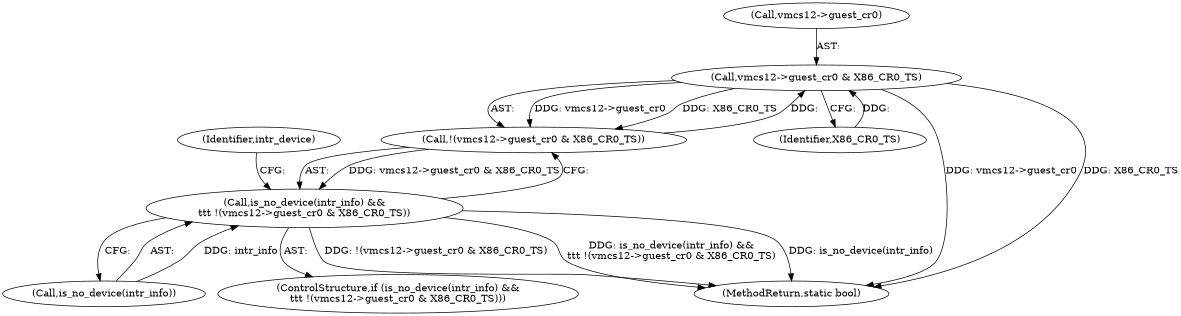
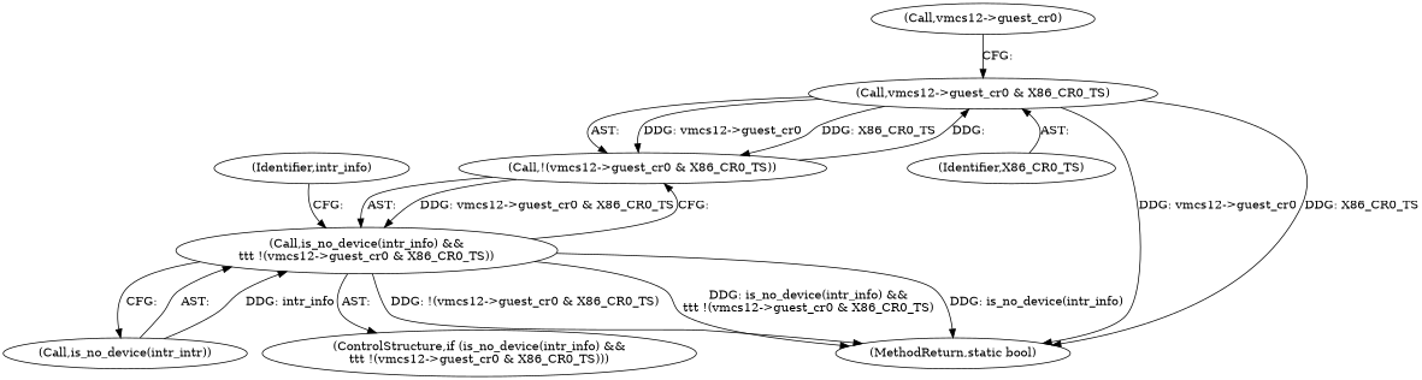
  digraph {
    n1 [label="(Call,vmcs12->guest_cr0 & X86_CR0_TS)"]
    n2 [label="(Call,!(vmcs12->guest_cr0 & X86_CR0_TS))"]
    n3 [label="(Identifier,X86_CR0_TS)"]
    n4 [label="(MethodReturn,static bool)"]
    n5 [label="(Call,is_no_device(intr_info) &&\n\t\t\t !(vmcs12->guest_cr0 & X86_CR0_TS))"]
-   n6 [label="(Call,is_no_device(intr_info))"]
+   n6 [label="(Call,is_no_device(intr_intr))"]
    n7 [label="(ControlStructure,if (is_no_device(intr_info) &&\n\t\t\t !(vmcs12->guest_cr0 & X86_CR0_TS)))"]
-   n8 [label="(Identifier,intr_device)"]
+   n8 [label="(Identifier,intr_info)"]
    n9 [label="(Call,vmcs12->guest_cr0)"]
    n1 -> n2 [label="AST: "]
    n1 -> n2 [label="DDG: vmcs12->guest_cr0"]
    n1 -> n2 [label="DDG: X86_CR0_TS"]
-   n1 -> n3 [label="CFG: "]
    n1 -> n4 [label="DDG: vmcs12->guest_cr0"]
    n1 -> n4 [label="DDG: X86_CR0_TS"]
    n2 -> n1 [label="DDG: "]
    n2 -> n5 [label="AST: "]
    n2 -> n5 [label="DDG: vmcs12->guest_cr0 & X86_CR0_TS"]
-   n3 -> n1 [label="DDG: "]
+   n3 -> n1 [label="AST: "]
    n5 -> n2 [label="CFG: "]
    n5 -> n4 [label="DDG: is_no_device(intr_info) &&\n\t\t\t !(vmcs12->guest_cr0 & X86_CR0_TS)"]
    n5 -> n4 [label="DDG: is_no_device(intr_info)"]
    n5 -> n4 [label="DDG: !(vmcs12->guest_cr0 & X86_CR0_TS)"]
    n5 -> n6 [label="CFG: "]
    n5 -> n7 [label="AST: "]
    n6 -> n5 [label="AST: "]
    n6 -> n5 [label="DDG: intr_info"]
    n8 -> n5 [label="CFG: "]
-   n9 -> n1 [label="AST: "]
+   n9 -> n1 [label="CFG: "]
  }
